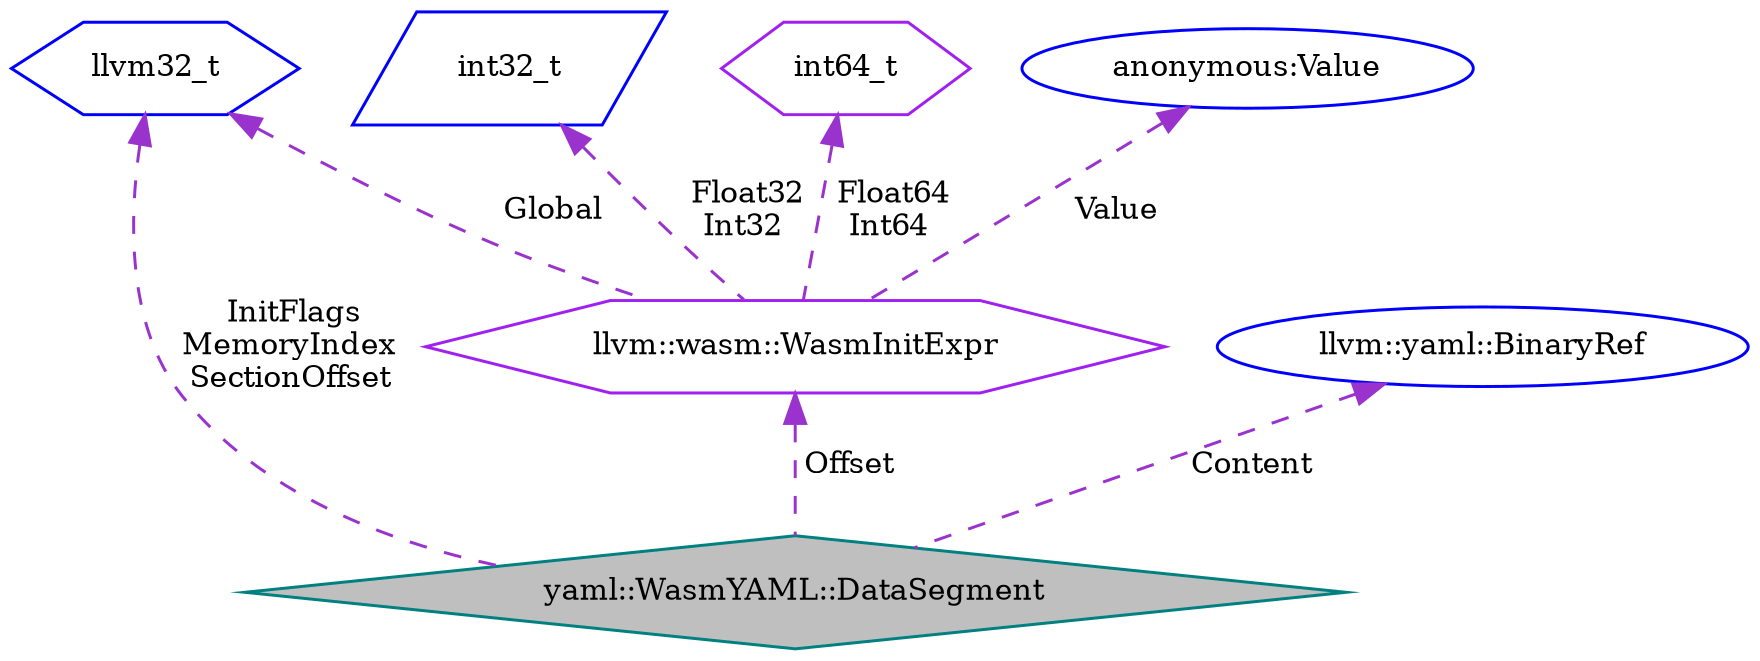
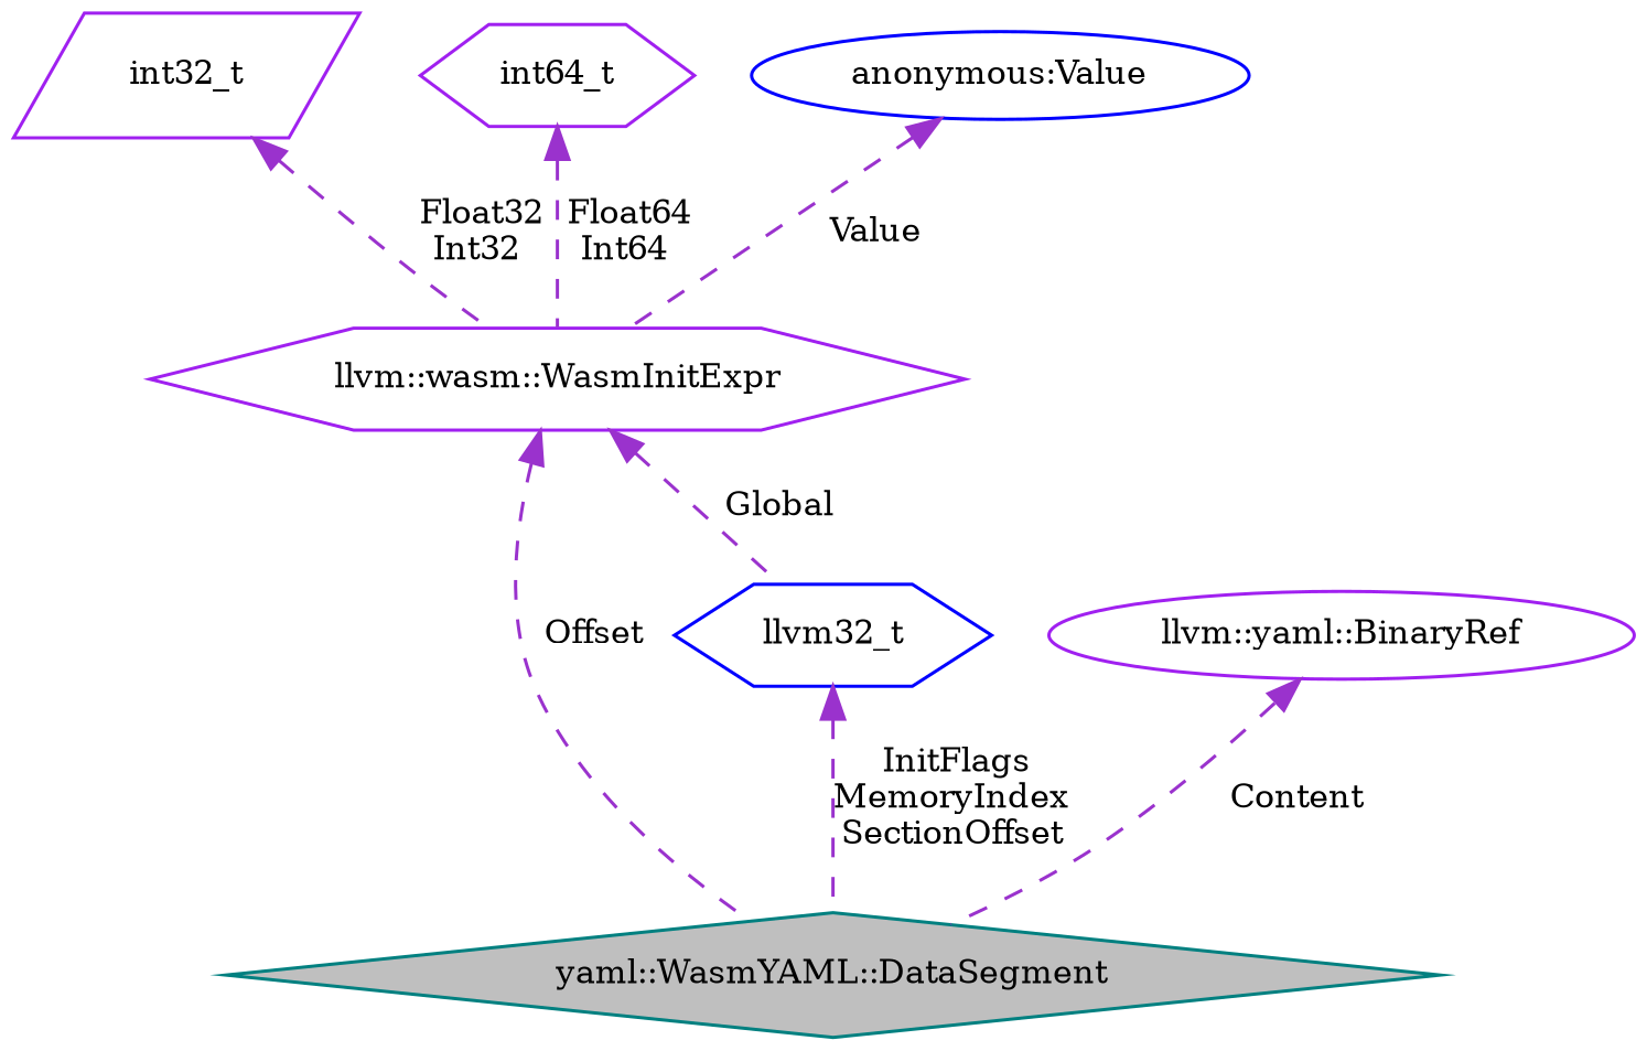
  digraph {
    fontname="DejaVu Serif"
    node [color=purple fontname="DejaVu Serif" fontsize=10 shape=hexagon]
    edge [color=darkorchid3 dir=back fontname="DejaVu Serif" fontsize=10 labelfontname=Helvetica labelfontsize=10 style=dashed]
    n1 [color=teal fillcolor=grey75 fontcolor=black height=0.2 label="yaml::WasmYAML::DataSegment" shape=diamond style=filled width=0.4]
    n2 [color=blue height=0.2 label=llvm32_t width=0.4]
    n3 [height=0.2 label="llvm::wasm::WasmInitExpr" width=0.4]
-   n4 [color=blue height=0.2 label=int32_t shape=parallelogram width=0.4]
+   n4 [height=0.2 label=int32_t shape=parallelogram width=0.4]
    n5 [height=0.2 label=int64_t width=0.4]
    n6 [color=blue height=0.2 label="anonymous:Value" shape=ellipse width=0.4]
-   n7 [color=blue height=0.2 label="llvm::yaml::BinaryRef" shape=ellipse width=0.4]
+   n7 [height=0.2 label="llvm::yaml::BinaryRef" shape=ellipse width=0.4]
    n2 -> n1 [label=" InitFlags\nMemoryIndex\nSectionOffset"]
-   n2 -> n3 [label=" Global"]
+   n3 -> n2 [label=" Global"]
    n3 -> n1 [label=" Offset"]
    n4 -> n3 [label=" Float32\nInt32"]
    n5 -> n3 [label=" Float64\nInt64"]
    n6 -> n3 [label=" Value"]
    n7 -> n1 [label=" Content"]
  }
